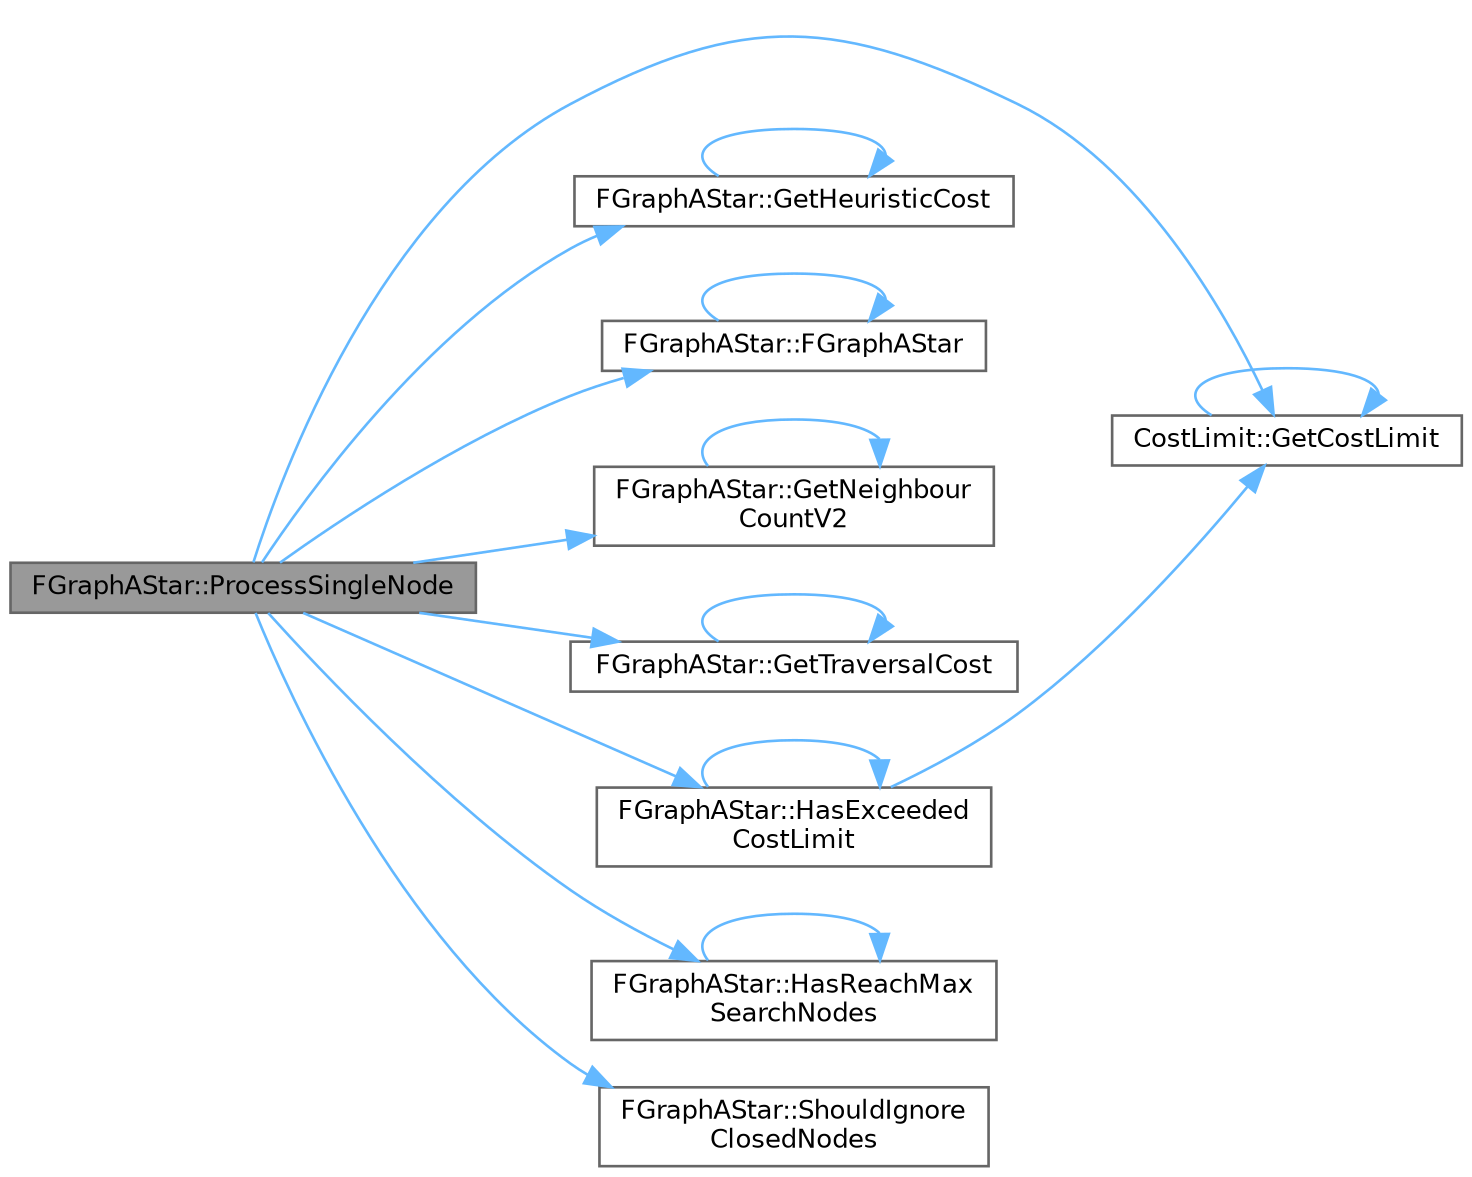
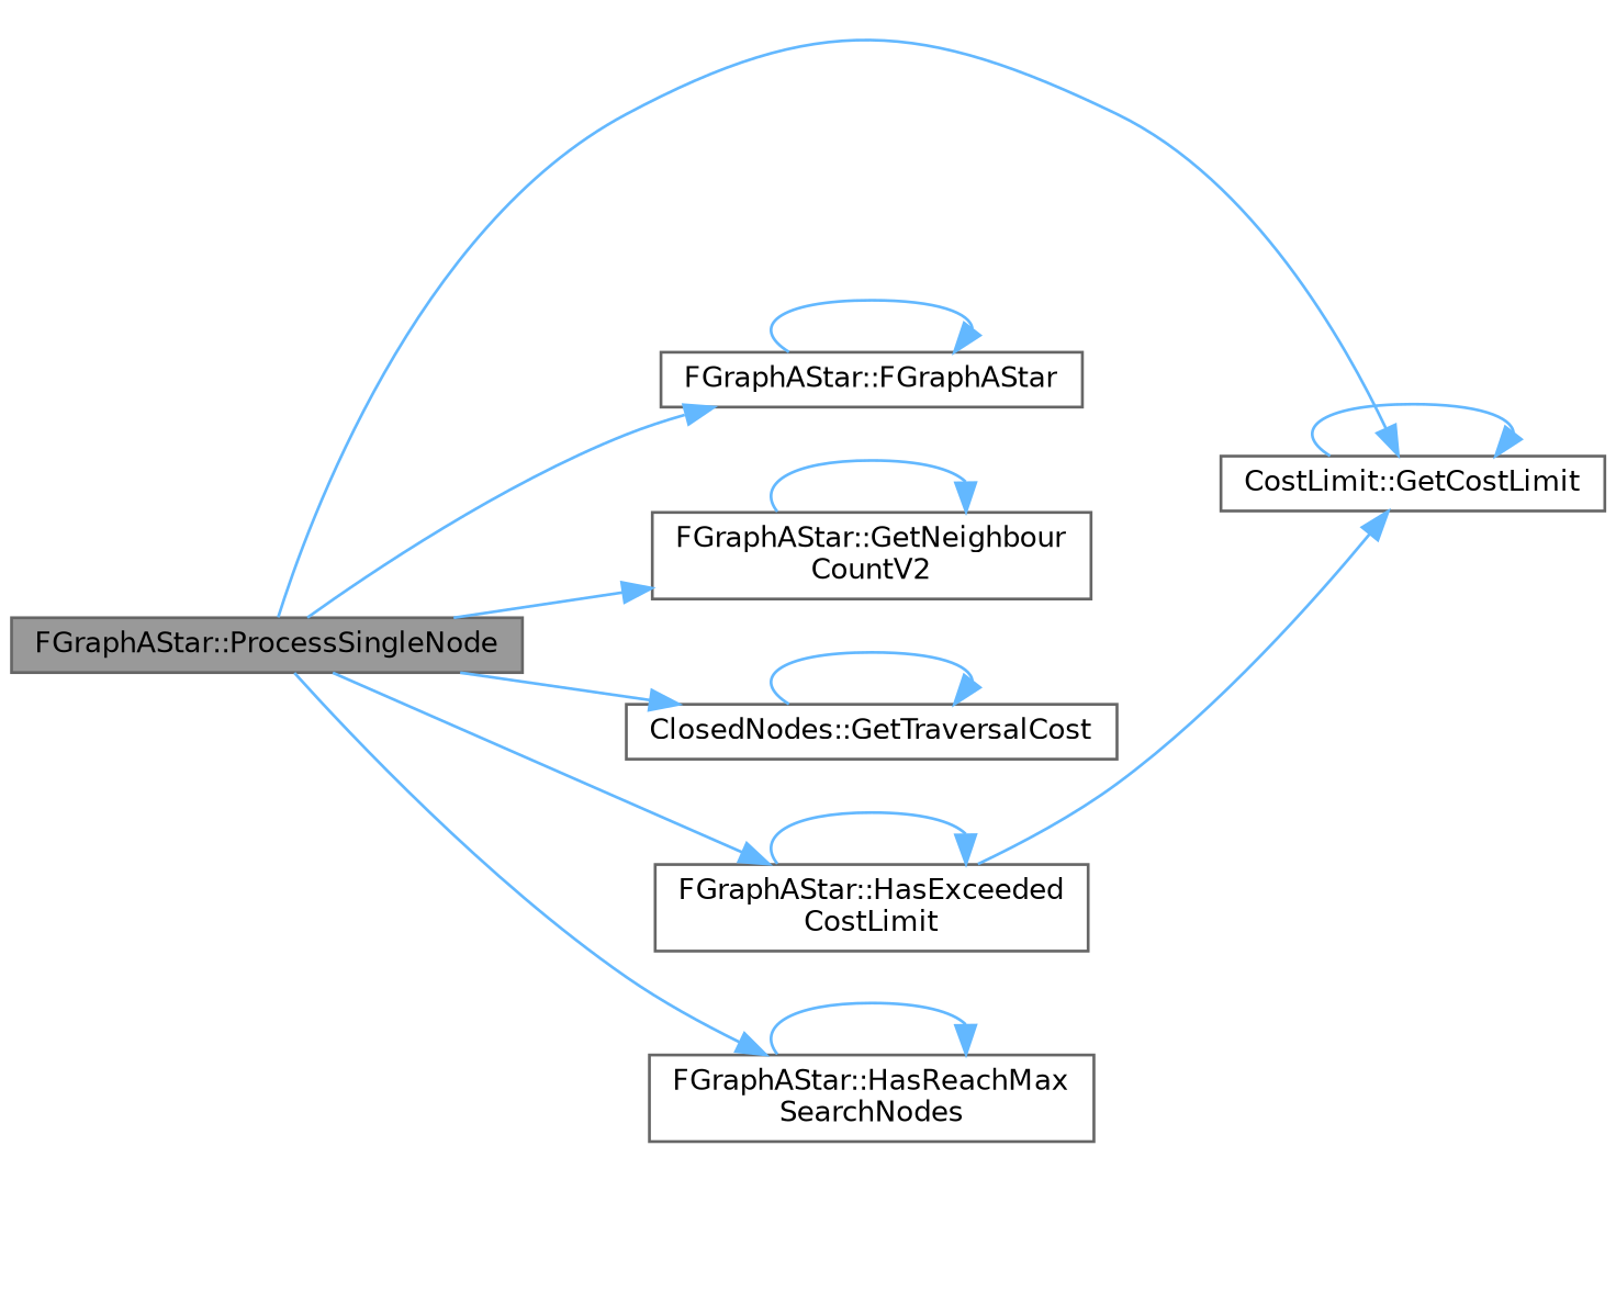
  digraph {
    rankdir=LR
    node [color=grey40 fillcolor=white fontname=Helvetica fontsize=10 shape=box style=filled]
    edge [color=steelblue1 fontname=Helvetica fontsize=10 labelfontname=Helvetica labelfontsize=10 style=solid]
    n1 [color=gray40 fillcolor=grey60 fontcolor=black height=0.2 label="FGraphAStar::ProcessSingleNode" width=0.4]
    n2 [height=0.2 label="CostLimit::GetCostLimit" width=0.4]
-   n3 [height=0.2 label="FGraphAStar::GetHeuristicCost" width=0.4]
    n4 [height=0.2 label="FGraphAStar::FGraphAStar" width=0.4]
    n5 [height=0.2 label="FGraphAStar::GetNeighbour\lCountV2" width=0.4]
-   n6 [height=0.2 label="FGraphAStar::GetTraversalCost" width=0.4]
+   n6 [height=0.2 label="ClosedNodes::GetTraversalCost" width=0.4]
    n7 [height=0.2 label="FGraphAStar::HasExceeded\lCostLimit" width=0.4]
    n8 [height=0.2 label="FGraphAStar::HasReachMax\lSearchNodes" width=0.4]
-   n9 [height=0.2 label="FGraphAStar::ShouldIgnore\lClosedNodes" width=0.4]
    n1 -> n2
-   n1 -> n3
    n1 -> n4
    n1 -> n5
    n1 -> n6
    n1 -> n7
    n1 -> n8
-   n1 -> n9
    n2 -> n2
-   n3 -> n3
    n4 -> n4
    n5 -> n5
    n6 -> n6
    n7 -> n2
    n7 -> n7
    n8 -> n8
  }
